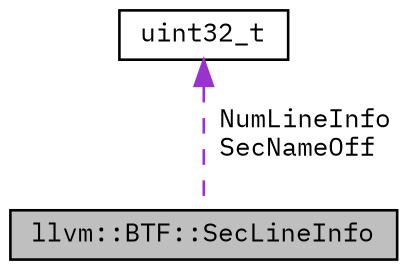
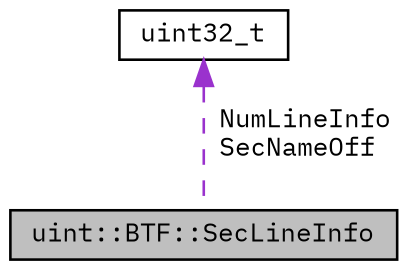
  digraph {
    fontname="IBM Plex Mono"
    node [color=black fontname="IBM Plex Mono" fontsize=10 shape=box]
-   n1 [fillcolor=grey75 fontcolor=black height=0.2 label="llvm::BTF::SecLineInfo" style=filled width=0.4]
+   n1 [fillcolor=grey75 fontcolor=black height=0.2 label="uint::BTF::SecLineInfo" style=filled width=0.4]
    n2 [height=0.2 label=uint32_t width=0.4]
    n2 -> n1 [color=darkorchid3 dir=back fontname="IBM Plex Mono" fontsize=10 label=" NumLineInfo\nSecNameOff" labelfontname=Helvetica labelfontsize=10 style=dashed]
  }
